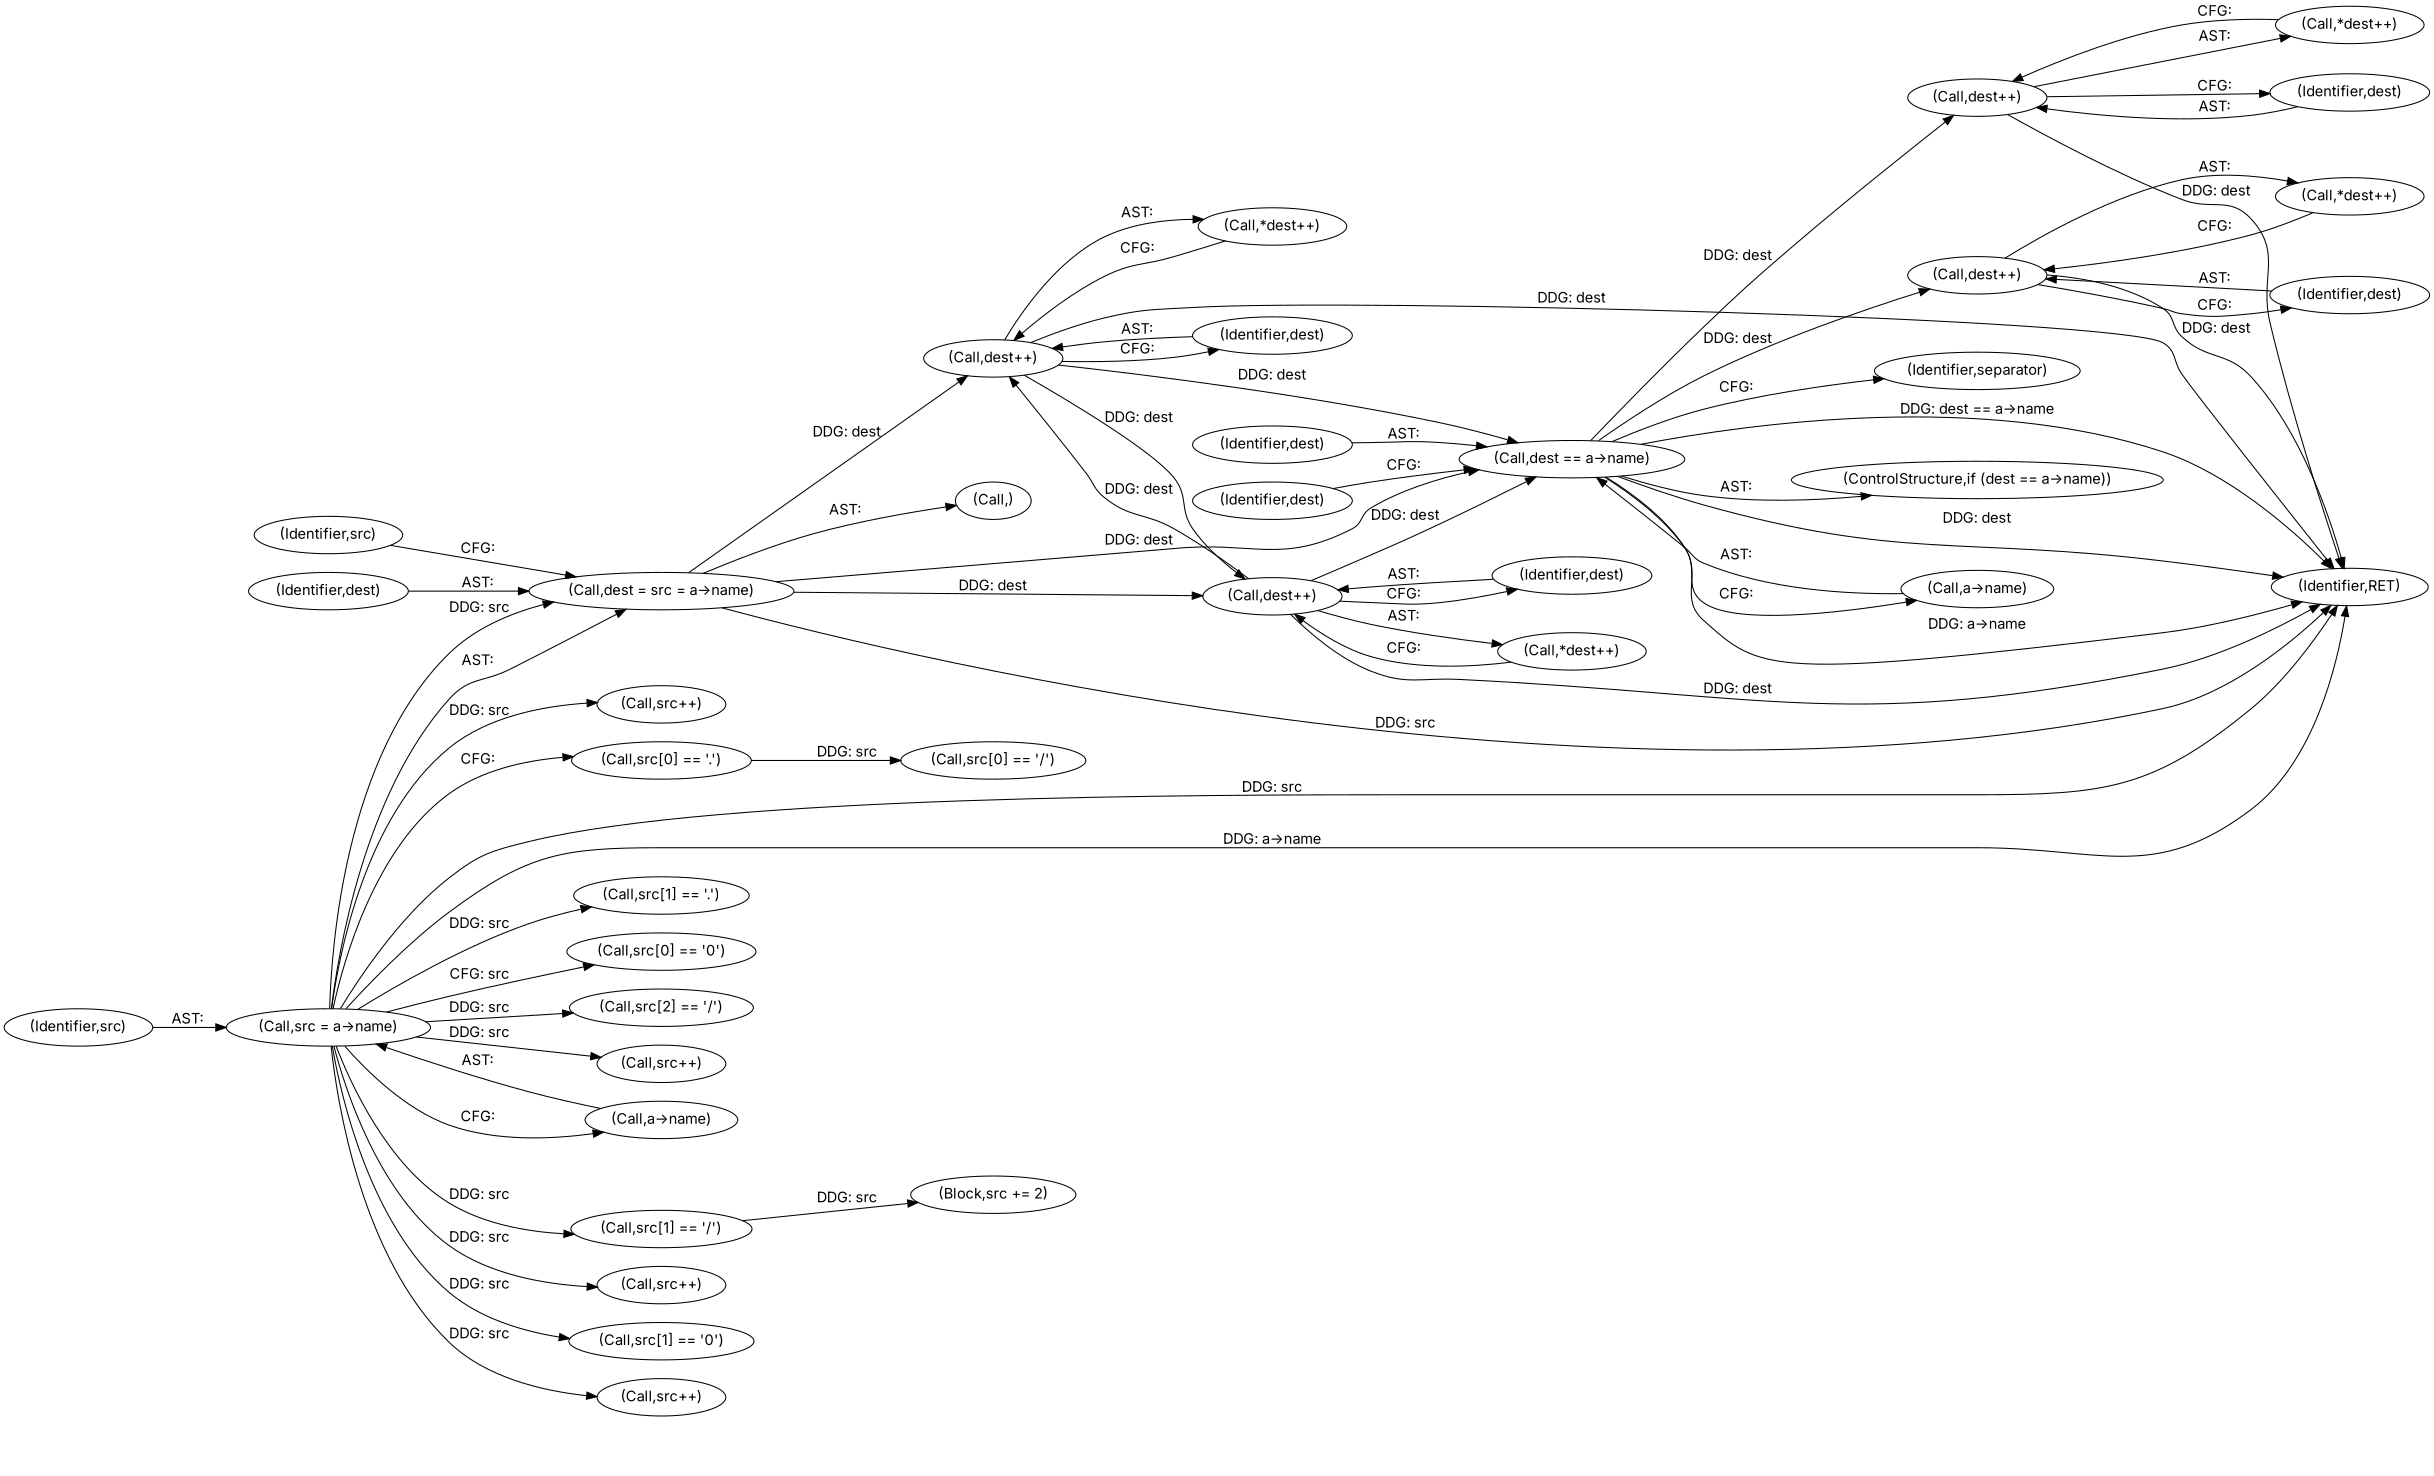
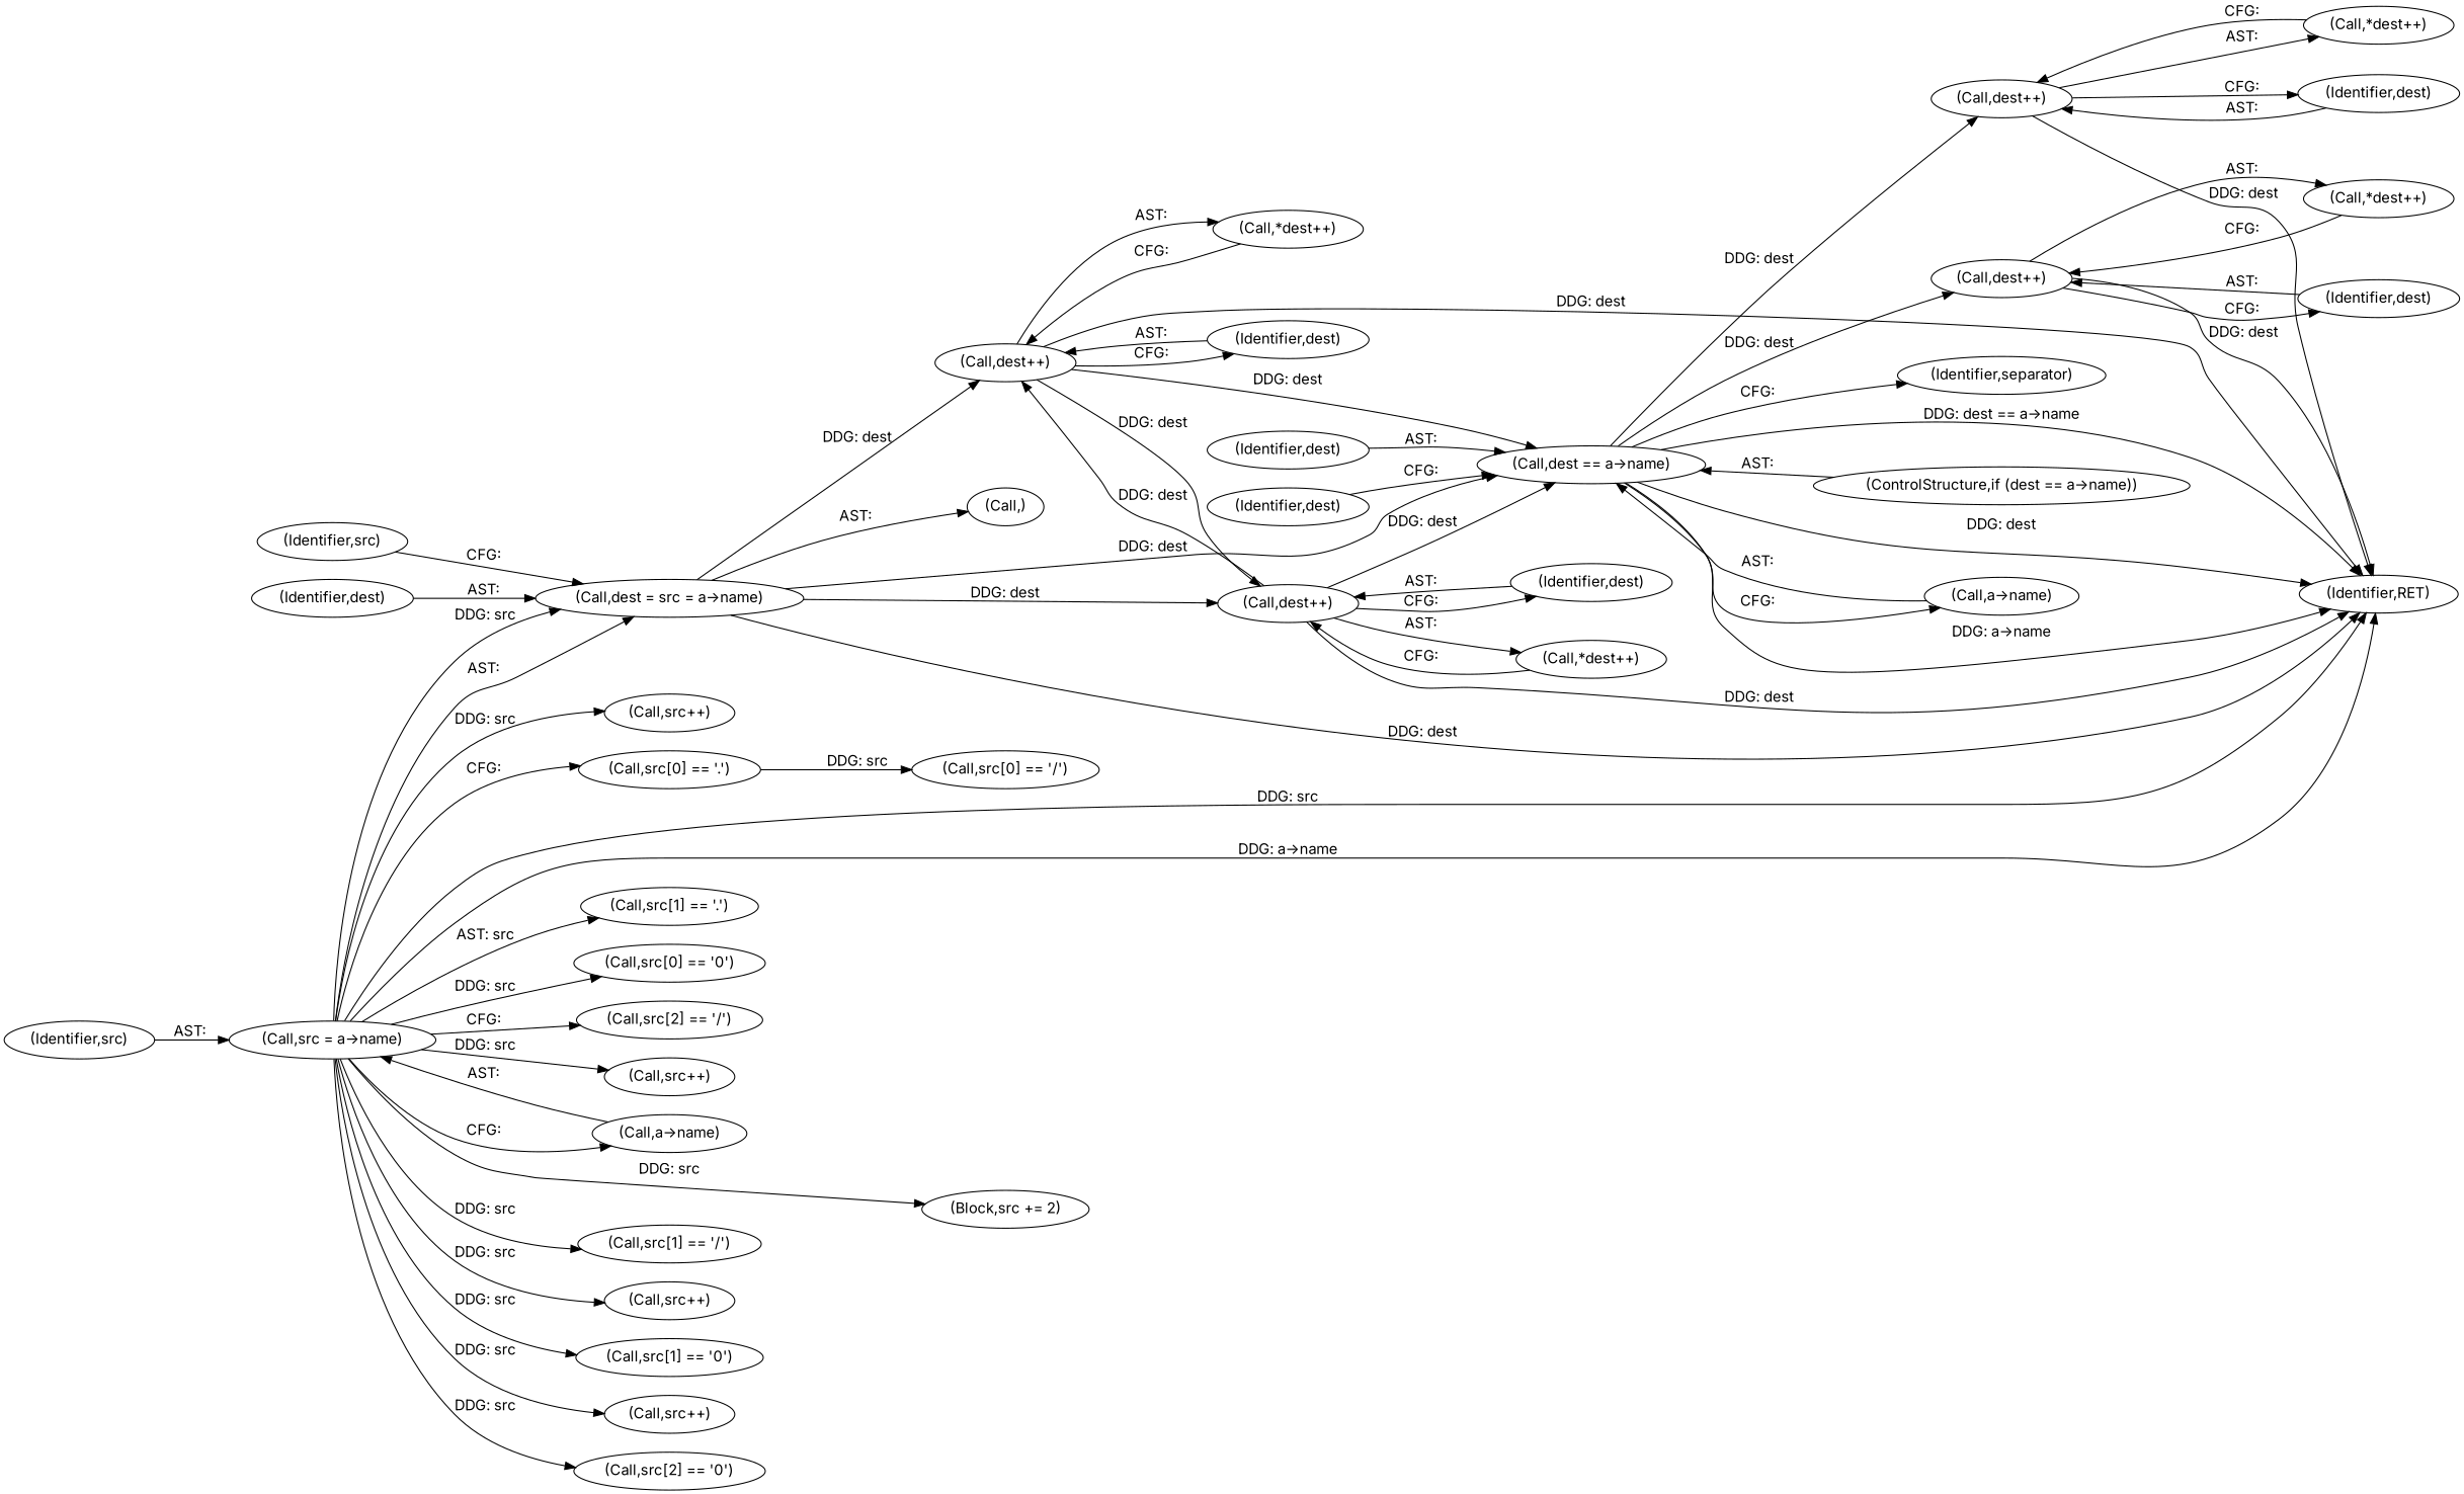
  digraph {
    fontname=Inter
    rankdir=LR
    node [fontname=Inter]
    edge [fontname=Inter]
    n1 [label="(Call,dest++)"]
    n2 [label="(Call,dest++)"]
    n3 [label="(Call,dest == a->name)"]
    n4 [label="(Call,*dest++)"]
    n5 [label="(Identifier,RET)"]
    n6 [label="(Identifier,dest)"]
    n7 [label="(Identifier,dest)"]
    n8 [label="(Call,*dest++)"]
    n9 [label="(Call,dest++)"]
    n10 [label="(Call,dest++)"]
    n11 [label="(Call,a->name)"]
    n12 [label="(ControlStructure,if (dest == a->name))"]
    n13 [label="(Identifier,separator)"]
    n14 [label="(Call,dest = src = a->name)"]
    n15 [label="(Call,)"]
    n16 [label="(Call,src = a->name)"]
    n17 [label="(Call,src++)"]
    n18 [label="(Call,src[1] == '/')"]
    n19 [label="(Call,src++)"]
    n20 [label="(Call,src[1] == '\0')"]
    n21 [label="(Call,src++)"]
+   n22 [label="(Call,src[2] == '\0')"]
    n23 [label="(Call,src++)"]
    n24 [label="(Call,src[1] == '.')"]
    n25 [label="(Call,a->name)"]
    n26 [label="(Block,src += 2)"]
    n27 [label="(Call,src[0] == '\0')"]
    n28 [label="(Call,src[0] == '.')"]
    n29 [label="(Call,src[2] == '/')"]
    n30 [label="(Call,src[0] == '/')"]
    n31 [label="(Identifier,dest)"]
    n32 [label="(Call,*dest++)"]
    n33 [label="(Identifier,dest)"]
    n34 [label="(Call,*dest++)"]
    n35 [label="(Identifier,dest)"]
    n36 [label="(Identifier,dest)"]
    n37 [label="(Identifier,dest)"]
    n38 [label="(Identifier,src)"]
    n39 [label="(Identifier,src)"]
    n1 -> n2 [label="DDG: dest"]
    n1 -> n3 [label="DDG: dest"]
    n1 -> n4 [label="AST: "]
    n1 -> n5 [label="DDG: dest"]
    n1 -> n6 [label="CFG: "]
    n2 -> n1 [label="DDG: dest"]
    n2 -> n3 [label="DDG: dest"]
    n2 -> n5 [label="DDG: dest"]
    n2 -> n7 [label="CFG: "]
    n2 -> n8 [label="AST: "]
    n3 -> n5 [label="DDG: dest"]
    n3 -> n5 [label="DDG: a->name"]
    n3 -> n5 [label="DDG: dest == a->name"]
    n3 -> n9 [label="DDG: dest"]
    n3 -> n10 [label="DDG: dest"]
    n3 -> n11 [label="CFG: "]
-   n3 -> n12 [label="AST: "]
+   n12 -> n3 [label="AST: "]
    n3 -> n13 [label="CFG: "]
    n4 -> n1 [label="CFG: "]
    n6 -> n1 [label="AST: "]
    n7 -> n2 [label="AST: "]
    n8 -> n2 [label="CFG: "]
    n9 -> n5 [label="DDG: dest"]
    n9 -> n31 [label="CFG: "]
    n9 -> n32 [label="AST: "]
    n10 -> n5 [label="DDG: dest"]
    n10 -> n33 [label="CFG: "]
    n10 -> n34 [label="AST: "]
    n11 -> n3 [label="AST: "]
    n14 -> n1 [label="DDG: dest"]
    n14 -> n2 [label="DDG: dest"]
    n14 -> n3 [label="DDG: dest"]
-   n14 -> n5 [label="DDG: src"]
+   n14 -> n5 [label="DDG: dest"]
    n14 -> n15 [label="AST: "]
    n16 -> n5 [label="DDG: a->name"]
    n16 -> n5 [label="DDG: src"]
    n16 -> n14 [label="AST: "]
    n16 -> n14 [label="DDG: src"]
    n16 -> n17 [label="DDG: src"]
    n16 -> n18 [label="DDG: src"]
    n16 -> n19 [label="DDG: src"]
    n16 -> n20 [label="DDG: src"]
    n16 -> n21 [label="DDG: src"]
+   n16 -> n22 [label="DDG: src"]
    n16 -> n23 [label="DDG: src"]
-   n16 -> n24 [label="DDG: src"]
+   n16 -> n24 [label="AST: src"]
    n16 -> n25 [label="CFG: "]
-   n18 -> n26 [label="DDG: src"]
-   n16 -> n27 [label="CFG: src"]
+   n16 -> n26 [label="DDG: src"]
+   n16 -> n27 [label="DDG: src"]
    n16 -> n28 [label="CFG: "]
-   n16 -> n29 [label="DDG: src"]
+   n16 -> n29 [label="CFG: "]
    n25 -> n16 [label="AST: "]
    n28 -> n30 [label="DDG: src"]
    n31 -> n9 [label="AST: "]
    n32 -> n9 [label="CFG: "]
    n33 -> n10 [label="AST: "]
    n34 -> n10 [label="CFG: "]
    n35 -> n14 [label="AST: "]
    n36 -> n3 [label="CFG: "]
    n37 -> n3 [label="AST: "]
    n38 -> n14 [label="CFG: "]
    n39 -> n16 [label="AST: "]
  }
